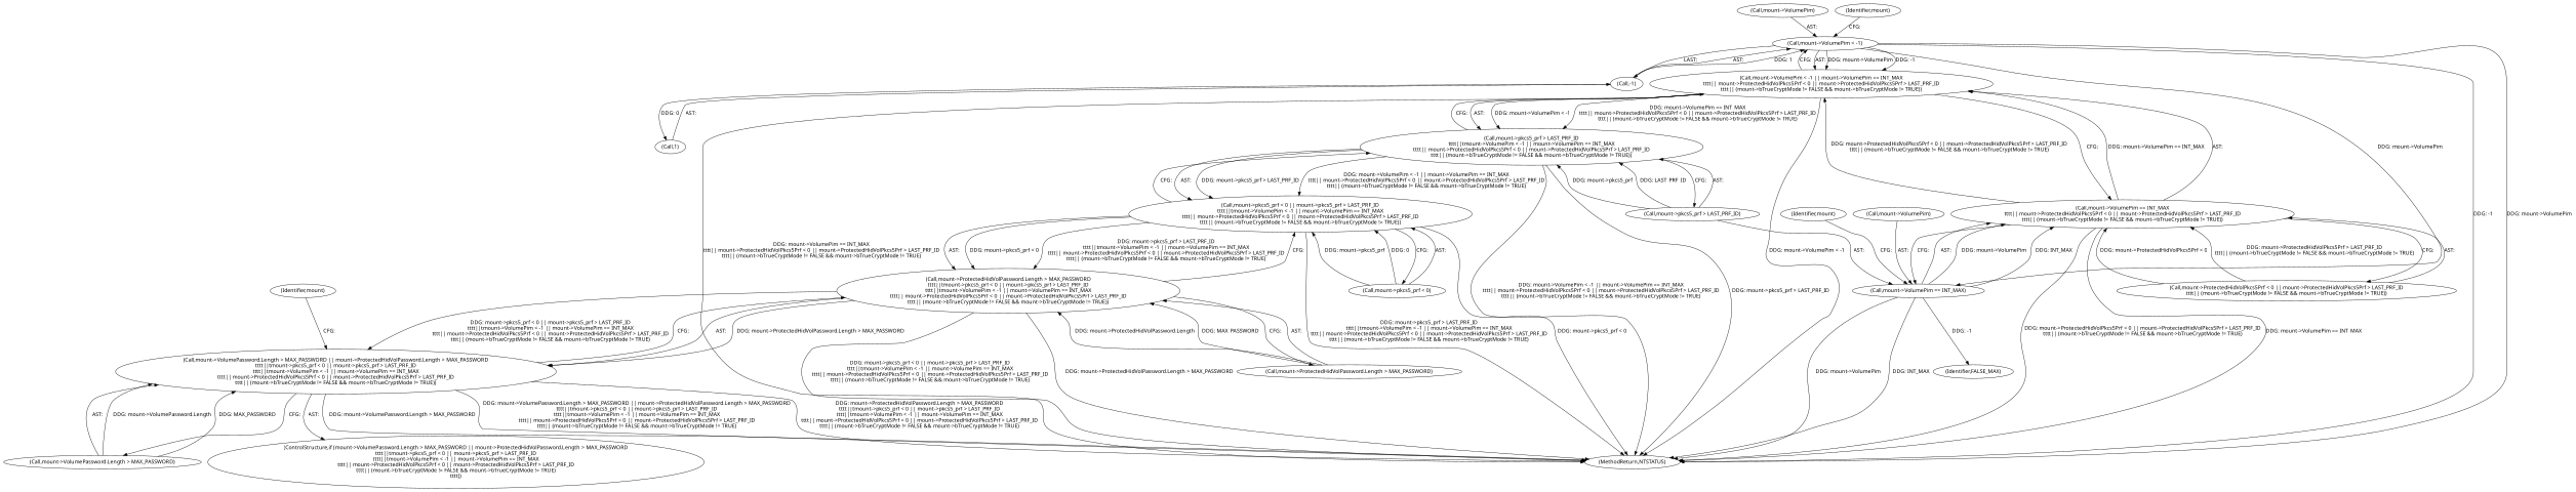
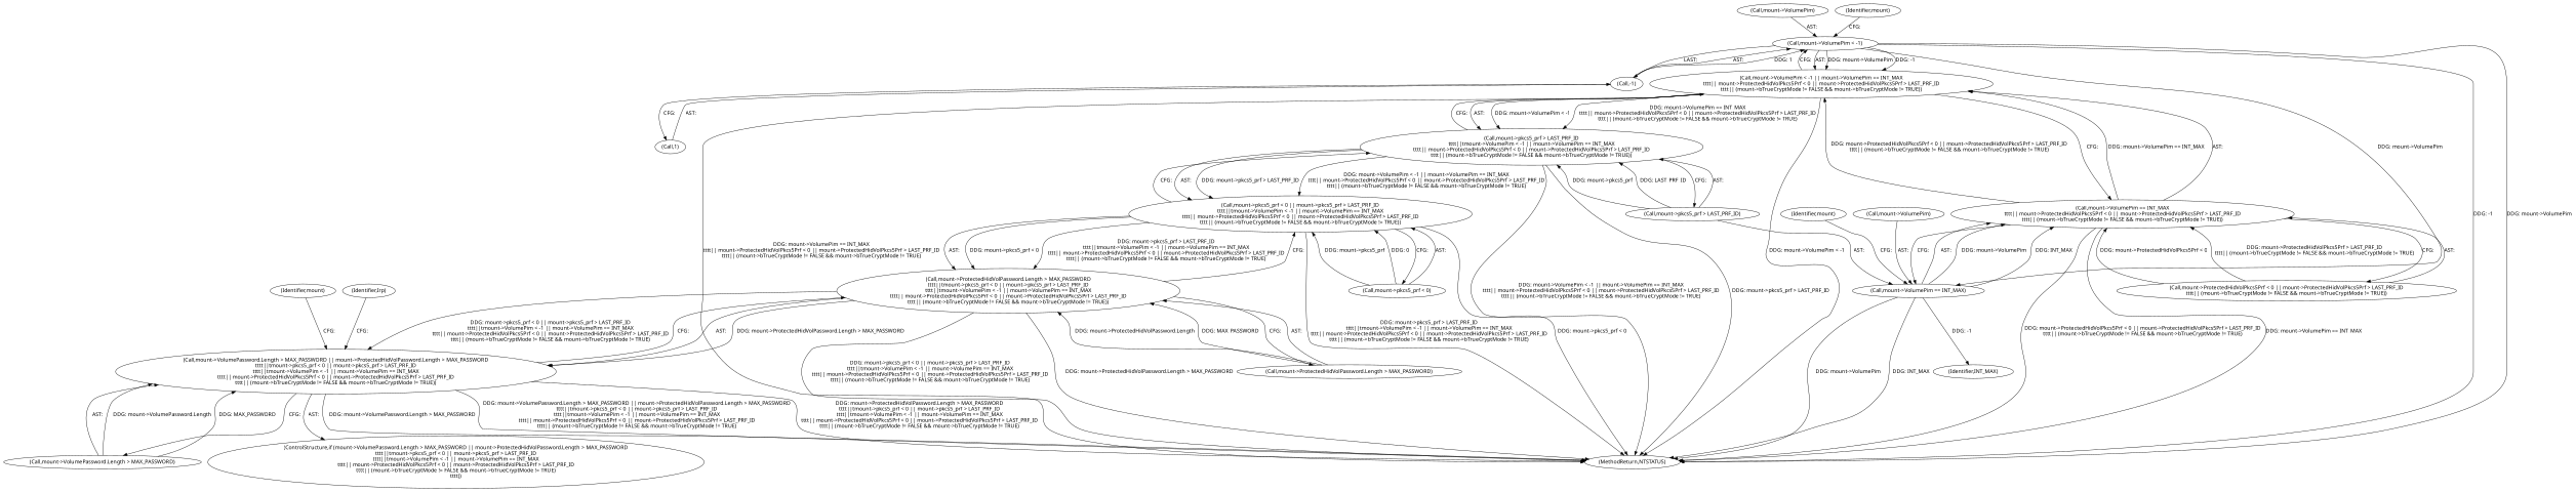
  digraph {
    fontname="Noto Sans"
    node [fontname="Noto Sans"]
    edge [fontname="Noto Sans"]
    n1 [label="(Call,mount->VolumePim < -1)"]
    n2 [label="(Call,-1)"]
    n3 [label="(Call,mount->VolumePim < -1 || mount->VolumePim == INT_MAX\n\t\t\t\t|| mount->ProtectedHidVolPkcs5Prf < 0 || mount->ProtectedHidVolPkcs5Prf > LAST_PRF_ID\n\t\t\t\t|| (mount->bTrueCryptMode != FALSE && mount->bTrueCryptMode != TRUE))"]
    n4 [label="(Call,mount->VolumePim == INT_MAX)"]
    n5 [label="(MethodReturn,NTSTATUS)"]
    n6 [label="(Call,1)"]
    n7 [label="(Call,mount->pkcs5_prf > LAST_PRF_ID\n\t\t\t\t||\tmount->VolumePim < -1 || mount->VolumePim == INT_MAX\n\t\t\t\t|| mount->ProtectedHidVolPkcs5Prf < 0 || mount->ProtectedHidVolPkcs5Prf > LAST_PRF_ID\n\t\t\t\t|| (mount->bTrueCryptMode != FALSE && mount->bTrueCryptMode != TRUE))"]
    n8 [label="(Call,mount->VolumePim == INT_MAX\n\t\t\t\t|| mount->ProtectedHidVolPkcs5Prf < 0 || mount->ProtectedHidVolPkcs5Prf > LAST_PRF_ID\n\t\t\t\t|| (mount->bTrueCryptMode != FALSE && mount->bTrueCryptMode != TRUE))"]
-   n9 [label="(Identifier,FALSE_MAX)"]
+   n9 [label="(Identifier,INT_MAX)"]
    n10 [label="(Call,mount->pkcs5_prf < 0 || mount->pkcs5_prf > LAST_PRF_ID\n\t\t\t\t||\tmount->VolumePim < -1 || mount->VolumePim == INT_MAX\n\t\t\t\t|| mount->ProtectedHidVolPkcs5Prf < 0 || mount->ProtectedHidVolPkcs5Prf > LAST_PRF_ID\n\t\t\t\t|| (mount->bTrueCryptMode != FALSE && mount->bTrueCryptMode != TRUE))"]
    n11 [label="(Call,mount->pkcs5_prf > LAST_PRF_ID)"]
    n12 [label="(Call,mount->ProtectedHidVolPkcs5Prf < 0 || mount->ProtectedHidVolPkcs5Prf > LAST_PRF_ID\n\t\t\t\t|| (mount->bTrueCryptMode != FALSE && mount->bTrueCryptMode != TRUE))"]
    n13 [label="(Call,mount->ProtectedHidVolPassword.Length > MAX_PASSWORD\n\t\t\t\t||\tmount->pkcs5_prf < 0 || mount->pkcs5_prf > LAST_PRF_ID\n\t\t\t\t||\tmount->VolumePim < -1 || mount->VolumePim == INT_MAX\n\t\t\t\t|| mount->ProtectedHidVolPkcs5Prf < 0 || mount->ProtectedHidVolPkcs5Prf > LAST_PRF_ID\n\t\t\t\t|| (mount->bTrueCryptMode != FALSE && mount->bTrueCryptMode != TRUE))"]
    n14 [label="(Call,mount->pkcs5_prf < 0)"]
    n15 [label="(Call,mount->VolumePassword.Length > MAX_PASSWORD || mount->ProtectedHidVolPassword.Length > MAX_PASSWORD\n\t\t\t\t||\tmount->pkcs5_prf < 0 || mount->pkcs5_prf > LAST_PRF_ID\n\t\t\t\t||\tmount->VolumePim < -1 || mount->VolumePim == INT_MAX\n\t\t\t\t|| mount->ProtectedHidVolPkcs5Prf < 0 || mount->ProtectedHidVolPkcs5Prf > LAST_PRF_ID\n\t\t\t\t|| (mount->bTrueCryptMode != FALSE && mount->bTrueCryptMode != TRUE))"]
    n16 [label="(Call,mount->ProtectedHidVolPassword.Length > MAX_PASSWORD)"]
    n17 [label="(Call,mount->VolumePassword.Length > MAX_PASSWORD)"]
    n18 [label="(ControlStructure,if (mount->VolumePassword.Length > MAX_PASSWORD || mount->ProtectedHidVolPassword.Length > MAX_PASSWORD\n\t\t\t\t||\tmount->pkcs5_prf < 0 || mount->pkcs5_prf > LAST_PRF_ID\n\t\t\t\t||\tmount->VolumePim < -1 || mount->VolumePim == INT_MAX\n\t\t\t\t|| mount->ProtectedHidVolPkcs5Prf < 0 || mount->ProtectedHidVolPkcs5Prf > LAST_PRF_ID\n\t\t\t\t|| (mount->bTrueCryptMode != FALSE && mount->bTrueCryptMode != TRUE)\n\t\t\t\t))"]
    n19 [label="(Call,mount->VolumePim)"]
    n20 [label="(Identifier,mount)"]
    n21 [label="(Identifier,mount)"]
+   n22 [label="(Identifier,Irp)"]
    n23 [label="(Call,mount->VolumePim)"]
    n24 [label="(Identifier,mount)"]
    n1 -> n2 [label="LAST: "]
    n1 -> n3 [label="AST: "]
    n1 -> n3 [label="DDG: mount->VolumePim"]
    n1 -> n3 [label="DDG: -1"]
    n1 -> n4 [label="DDG: mount->VolumePim"]
    n1 -> n5 [label="DDG: -1"]
    n1 -> n5 [label="DDG: mount->VolumePim"]
    n2 -> n1 [label="AST: "]
    n2 -> n1 [label="DDG: 1"]
-   n2 -> n6 [label="DDG: 0"]
+   n2 -> n6 [label="CFG: "]
    n3 -> n1 [label="CFG: "]
    n3 -> n5 [label="DDG: mount->VolumePim == INT_MAX\n\t\t\t\t|| mount->ProtectedHidVolPkcs5Prf < 0 || mount->ProtectedHidVolPkcs5Prf > LAST_PRF_ID\n\t\t\t\t|| (mount->bTrueCryptMode != FALSE && mount->bTrueCryptMode != TRUE)"]
    n3 -> n5 [label="DDG: mount->VolumePim < -1"]
    n3 -> n7 [label="AST: "]
    n3 -> n7 [label="DDG: mount->VolumePim < -1"]
    n3 -> n7 [label="DDG: mount->VolumePim == INT_MAX\n\t\t\t\t|| mount->ProtectedHidVolPkcs5Prf < 0 || mount->ProtectedHidVolPkcs5Prf > LAST_PRF_ID\n\t\t\t\t|| (mount->bTrueCryptMode != FALSE && mount->bTrueCryptMode != TRUE)"]
    n3 -> n8 [label="CFG: "]
    n4 -> n5 [label="DDG: mount->VolumePim"]
    n4 -> n5 [label="DDG: INT_MAX"]
    n4 -> n8 [label="AST: "]
    n4 -> n8 [label="DDG: mount->VolumePim"]
    n4 -> n8 [label="DDG: INT_MAX"]
    n4 -> n9 [label="DDG: -1"]
    n6 -> n2 [label="AST: "]
    n7 -> n3 [label="CFG: "]
    n7 -> n5 [label="DDG: mount->VolumePim < -1 || mount->VolumePim == INT_MAX\n\t\t\t\t|| mount->ProtectedHidVolPkcs5Prf < 0 || mount->ProtectedHidVolPkcs5Prf > LAST_PRF_ID\n\t\t\t\t|| (mount->bTrueCryptMode != FALSE && mount->bTrueCryptMode != TRUE)"]
    n7 -> n5 [label="DDG: mount->pkcs5_prf > LAST_PRF_ID"]
    n7 -> n10 [label="AST: "]
    n7 -> n10 [label="DDG: mount->pkcs5_prf > LAST_PRF_ID"]
    n7 -> n10 [label="DDG: mount->VolumePim < -1 || mount->VolumePim == INT_MAX\n\t\t\t\t|| mount->ProtectedHidVolPkcs5Prf < 0 || mount->ProtectedHidVolPkcs5Prf > LAST_PRF_ID\n\t\t\t\t|| (mount->bTrueCryptMode != FALSE && mount->bTrueCryptMode != TRUE)"]
    n7 -> n11 [label="CFG: "]
    n8 -> n3 [label="AST: "]
    n8 -> n3 [label="DDG: mount->VolumePim == INT_MAX"]
    n8 -> n3 [label="DDG: mount->ProtectedHidVolPkcs5Prf < 0 || mount->ProtectedHidVolPkcs5Prf > LAST_PRF_ID\n\t\t\t\t|| (mount->bTrueCryptMode != FALSE && mount->bTrueCryptMode != TRUE)"]
    n8 -> n4 [label="CFG: "]
    n8 -> n5 [label="DDG: mount->ProtectedHidVolPkcs5Prf < 0 || mount->ProtectedHidVolPkcs5Prf > LAST_PRF_ID\n\t\t\t\t|| (mount->bTrueCryptMode != FALSE && mount->bTrueCryptMode != TRUE)"]
    n8 -> n5 [label="DDG: mount->VolumePim == INT_MAX"]
    n8 -> n12 [label="CFG: "]
    n10 -> n5 [label="DDG: mount->pkcs5_prf < 0"]
    n10 -> n5 [label="DDG: mount->pkcs5_prf > LAST_PRF_ID\n\t\t\t\t||\tmount->VolumePim < -1 || mount->VolumePim == INT_MAX\n\t\t\t\t|| mount->ProtectedHidVolPkcs5Prf < 0 || mount->ProtectedHidVolPkcs5Prf > LAST_PRF_ID\n\t\t\t\t|| (mount->bTrueCryptMode != FALSE && mount->bTrueCryptMode != TRUE)"]
    n10 -> n7 [label="CFG: "]
    n10 -> n13 [label="AST: "]
    n10 -> n13 [label="DDG: mount->pkcs5_prf < 0"]
    n10 -> n13 [label="DDG: mount->pkcs5_prf > LAST_PRF_ID\n\t\t\t\t||\tmount->VolumePim < -1 || mount->VolumePim == INT_MAX\n\t\t\t\t|| mount->ProtectedHidVolPkcs5Prf < 0 || mount->ProtectedHidVolPkcs5Prf > LAST_PRF_ID\n\t\t\t\t|| (mount->bTrueCryptMode != FALSE && mount->bTrueCryptMode != TRUE)"]
    n10 -> n14 [label="CFG: "]
    n11 -> n4 [label="AST: "]
    n11 -> n7 [label="AST: "]
    n11 -> n7 [label="DDG: mount->pkcs5_prf"]
    n11 -> n7 [label="DDG: LAST_PRF_ID"]
    n12 -> n8 [label="AST: "]
    n12 -> n8 [label="DDG: mount->ProtectedHidVolPkcs5Prf < 0"]
    n12 -> n8 [label="DDG: mount->ProtectedHidVolPkcs5Prf > LAST_PRF_ID\n\t\t\t\t|| (mount->bTrueCryptMode != FALSE && mount->bTrueCryptMode != TRUE)"]
    n13 -> n5 [label="DDG: mount->ProtectedHidVolPassword.Length > MAX_PASSWORD"]
    n13 -> n5 [label="DDG: mount->pkcs5_prf < 0 || mount->pkcs5_prf > LAST_PRF_ID\n\t\t\t\t||\tmount->VolumePim < -1 || mount->VolumePim == INT_MAX\n\t\t\t\t|| mount->ProtectedHidVolPkcs5Prf < 0 || mount->ProtectedHidVolPkcs5Prf > LAST_PRF_ID\n\t\t\t\t|| (mount->bTrueCryptMode != FALSE && mount->bTrueCryptMode != TRUE)"]
    n13 -> n10 [label="CFG: "]
    n13 -> n15 [label="AST: "]
    n13 -> n15 [label="DDG: mount->ProtectedHidVolPassword.Length > MAX_PASSWORD"]
    n13 -> n15 [label="DDG: mount->pkcs5_prf < 0 || mount->pkcs5_prf > LAST_PRF_ID\n\t\t\t\t||\tmount->VolumePim < -1 || mount->VolumePim == INT_MAX\n\t\t\t\t|| mount->ProtectedHidVolPkcs5Prf < 0 || mount->ProtectedHidVolPkcs5Prf > LAST_PRF_ID\n\t\t\t\t|| (mount->bTrueCryptMode != FALSE && mount->bTrueCryptMode != TRUE)"]
    n13 -> n16 [label="CFG: "]
    n14 -> n10 [label="AST: "]
    n14 -> n10 [label="DDG: mount->pkcs5_prf"]
    n14 -> n10 [label="DDG: 0"]
    n15 -> n5 [label="DDG: mount->ProtectedHidVolPassword.Length > MAX_PASSWORD\n\t\t\t\t||\tmount->pkcs5_prf < 0 || mount->pkcs5_prf > LAST_PRF_ID\n\t\t\t\t||\tmount->VolumePim < -1 || mount->VolumePim == INT_MAX\n\t\t\t\t|| mount->ProtectedHidVolPkcs5Prf < 0 || mount->ProtectedHidVolPkcs5Prf > LAST_PRF_ID\n\t\t\t\t|| (mount->bTrueCryptMode != FALSE && mount->bTrueCryptMode != TRUE)"]
    n15 -> n5 [label="DDG: mount->VolumePassword.Length > MAX_PASSWORD"]
    n15 -> n5 [label="DDG: mount->VolumePassword.Length > MAX_PASSWORD || mount->ProtectedHidVolPassword.Length > MAX_PASSWORD\n\t\t\t\t||\tmount->pkcs5_prf < 0 || mount->pkcs5_prf > LAST_PRF_ID\n\t\t\t\t||\tmount->VolumePim < -1 || mount->VolumePim == INT_MAX\n\t\t\t\t|| mount->ProtectedHidVolPkcs5Prf < 0 || mount->ProtectedHidVolPkcs5Prf > LAST_PRF_ID\n\t\t\t\t|| (mount->bTrueCryptMode != FALSE && mount->bTrueCryptMode != TRUE)"]
    n15 -> n13 [label="CFG: "]
    n15 -> n17 [label="CFG: "]
    n15 -> n18 [label="AST: "]
    n16 -> n13 [label="AST: "]
    n16 -> n13 [label="DDG: mount->ProtectedHidVolPassword.Length"]
    n16 -> n13 [label="DDG: MAX_PASSWORD"]
    n17 -> n15 [label="AST: "]
    n17 -> n15 [label="DDG: mount->VolumePassword.Length"]
    n17 -> n15 [label="DDG: MAX_PASSWORD"]
    n19 -> n1 [label="AST: "]
    n20 -> n15 [label="CFG: "]
    n21 -> n1 [label="CFG: "]
+   n22 -> n15 [label="CFG: "]
    n23 -> n4 [label="AST: "]
    n24 -> n4 [label="CFG: "]
  }
